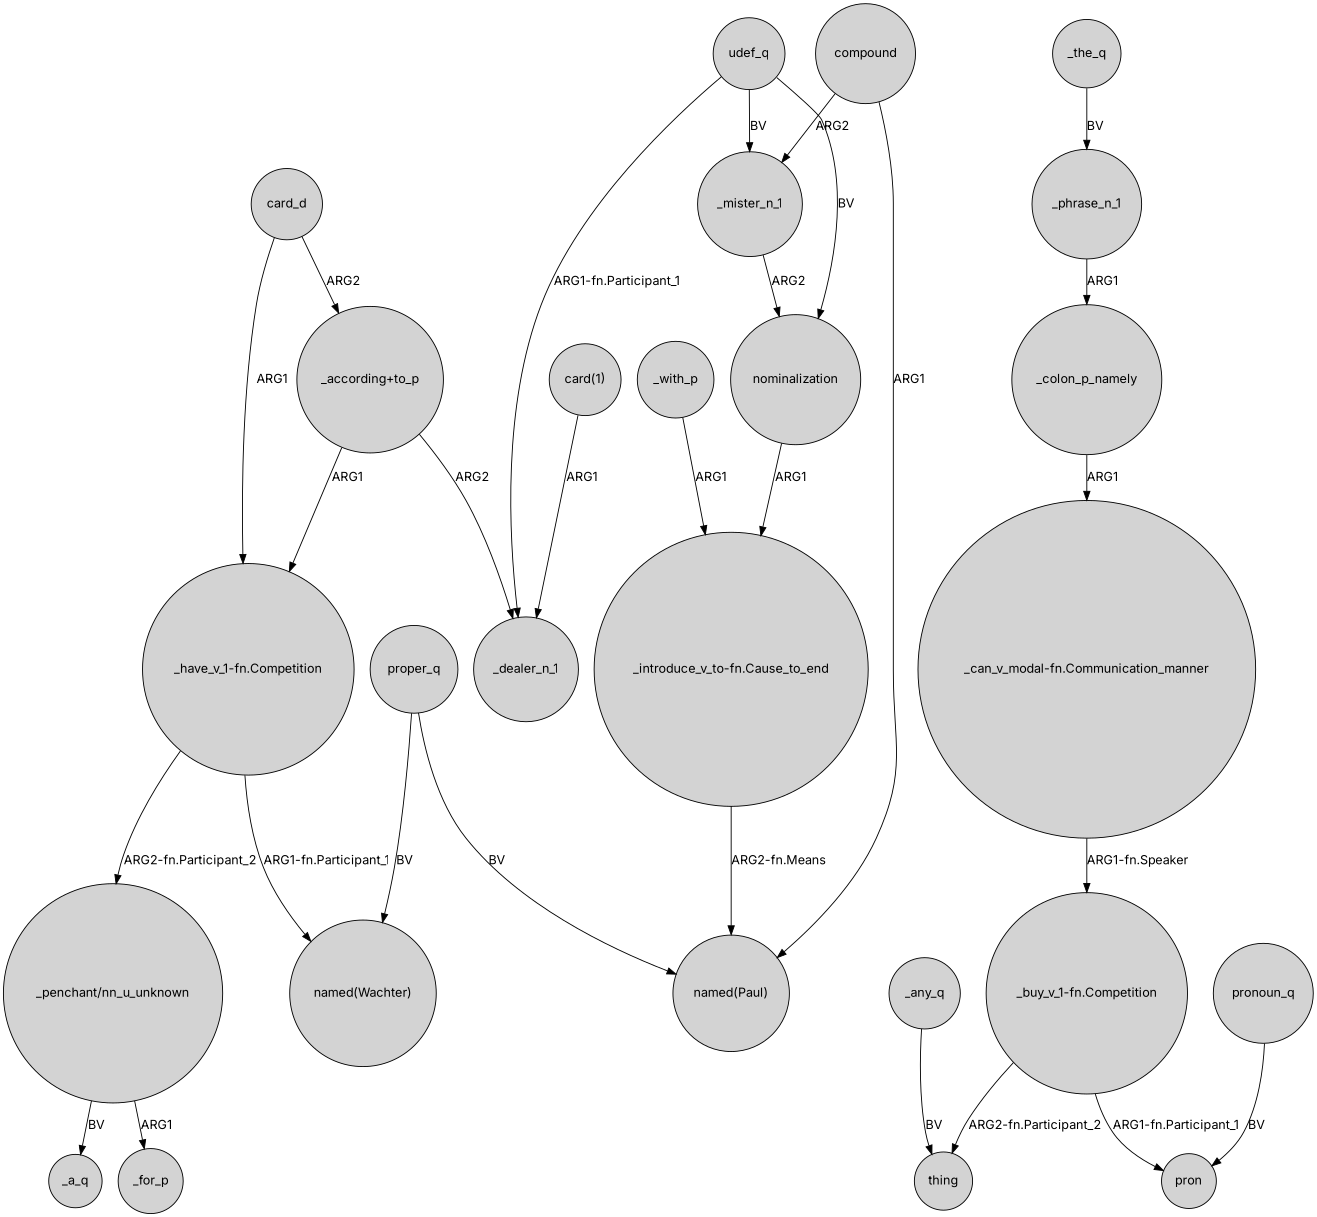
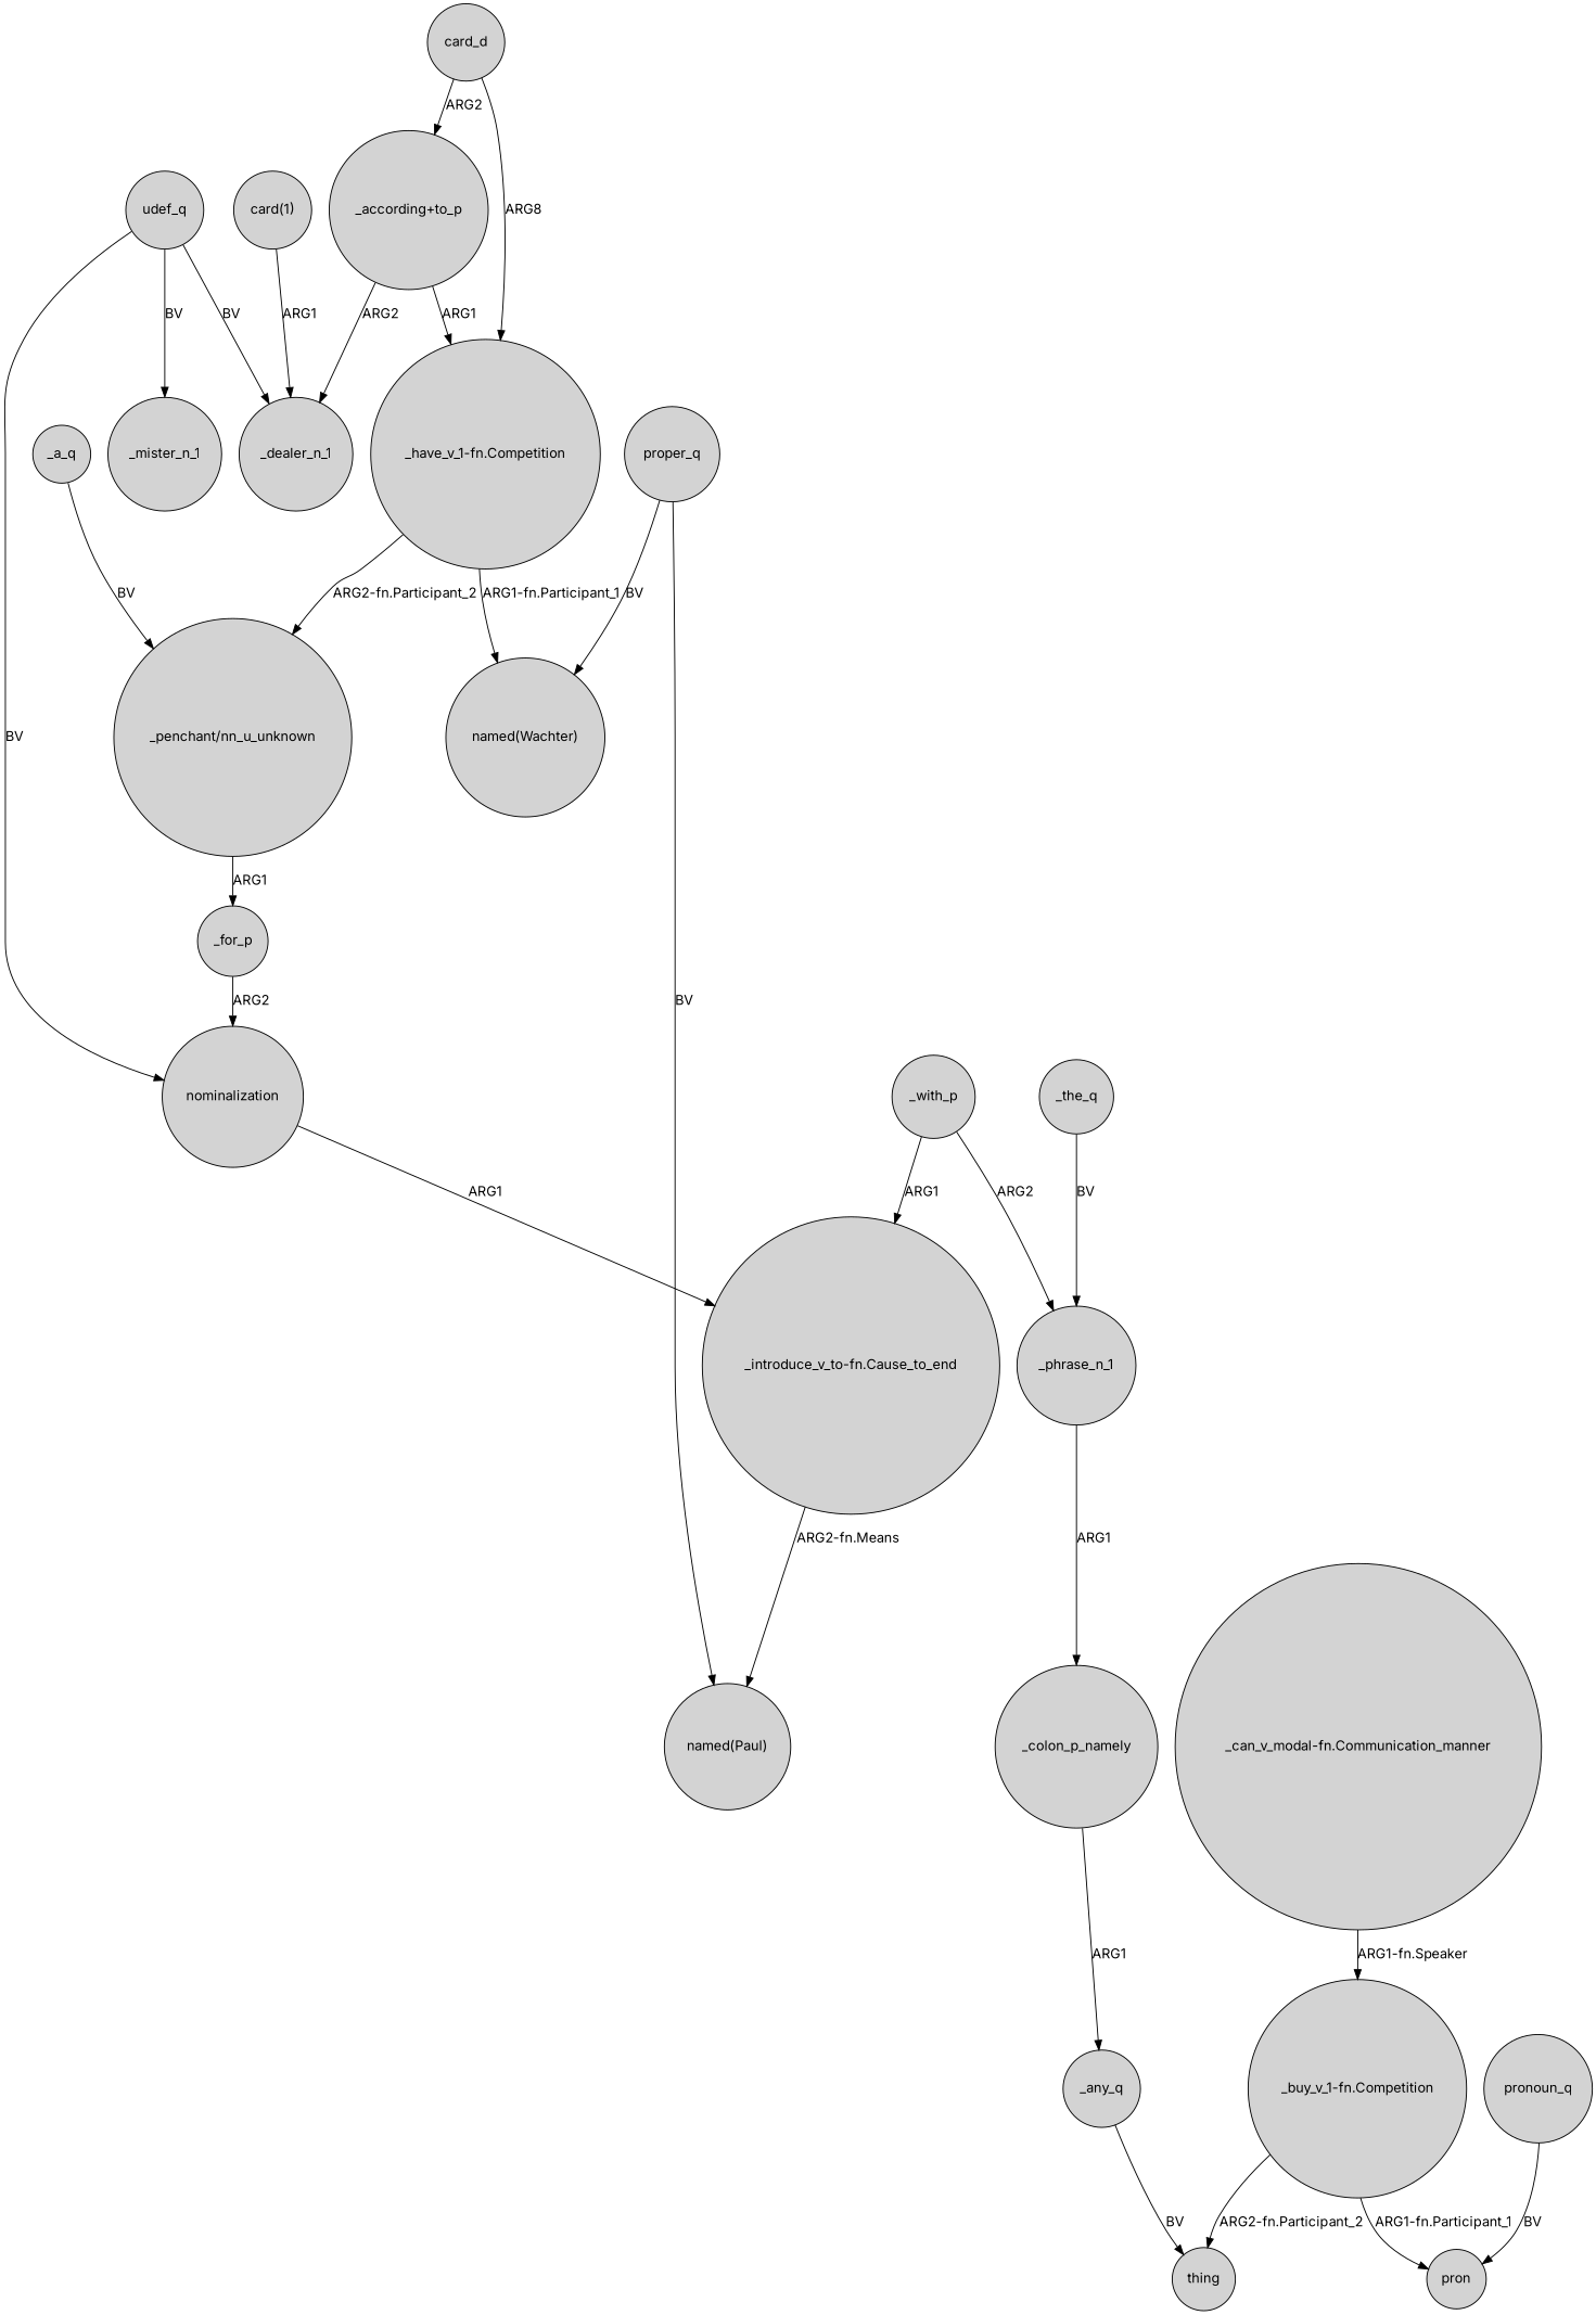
  digraph {
    fontname=Inter
    node [fontname=Inter shape=circle style=filled]
    edge [fontname=Inter]
    proper_q
    "named(Wachter)"
    "named(Paul)"
-   compound
    _mister_n_1
    _with_p
    _phrase_n_1
    "_introduce_v_to-fn.Cause_to_end"
    _colon_p_namely
    "_can_v_modal-fn.Communication_manner"
    "_buy_v_1-fn.Competition"
    thing
    pron
    _the_q
    _a_q
    "_penchant/nn_u_unknown"
    _for_p
    _any_q
    n19 [label=card_d]
    "_according+to_p"
    "_have_v_1-fn.Competition"
    _dealer_n_1
    udef_q
    nominalization
    pronoun_q
    "card(1)"
    proper_q -> "named(Wachter)" [label=BV]
    proper_q -> "named(Paul)" [label=BV]
-   compound -> "named(Paul)" [label=ARG1]
-   compound -> _mister_n_1 [label=ARG2]
+   _with_p -> _phrase_n_1 [label=ARG2]
    _with_p -> "_introduce_v_to-fn.Cause_to_end" [label=ARG1]
    _phrase_n_1 -> _colon_p_namely [label=ARG1]
    "_introduce_v_to-fn.Cause_to_end" -> "named(Paul)" [label="ARG2-fn.Means"]
-   _colon_p_namely -> "_can_v_modal-fn.Communication_manner" [label=ARG1]
+   _colon_p_namely -> _any_q [label=ARG1]
    "_can_v_modal-fn.Communication_manner" -> "_buy_v_1-fn.Competition" [label="ARG1-fn.Speaker"]
    "_buy_v_1-fn.Competition" -> thing [label="ARG2-fn.Participant_2"]
    "_buy_v_1-fn.Competition" -> pron [label="ARG1-fn.Participant_1"]
    _the_q -> _phrase_n_1 [label=BV]
-   "_penchant/nn_u_unknown" -> _a_q [label=BV]
+   _a_q -> "_penchant/nn_u_unknown" [label=BV]
    "_penchant/nn_u_unknown" -> _for_p [label=ARG1]
-   _mister_n_1 -> nominalization [label=ARG2]
+   _for_p -> nominalization [label=ARG2]
    _any_q -> thing [label=BV]
    n19 -> "_according+to_p" [label=ARG2]
-   n19 -> "_have_v_1-fn.Competition" [label=ARG1]
+   n19 -> "_have_v_1-fn.Competition" [label=ARG8]
    "_according+to_p" -> "_have_v_1-fn.Competition" [label=ARG1]
    "_according+to_p" -> _dealer_n_1 [label=ARG2]
    "_have_v_1-fn.Competition" -> "named(Wachter)" [label="ARG1-fn.Participant_1"]
    "_have_v_1-fn.Competition" -> "_penchant/nn_u_unknown" [label="ARG2-fn.Participant_2"]
    udef_q -> _mister_n_1 [label=BV]
-   udef_q -> _dealer_n_1 [label="ARG1-fn.Participant_1"]
+   udef_q -> _dealer_n_1 [label=BV]
    udef_q -> nominalization [label=BV]
    nominalization -> "_introduce_v_to-fn.Cause_to_end" [label=ARG1]
    pronoun_q -> pron [label=BV]
    "card(1)" -> _dealer_n_1 [label=ARG1]
  }
